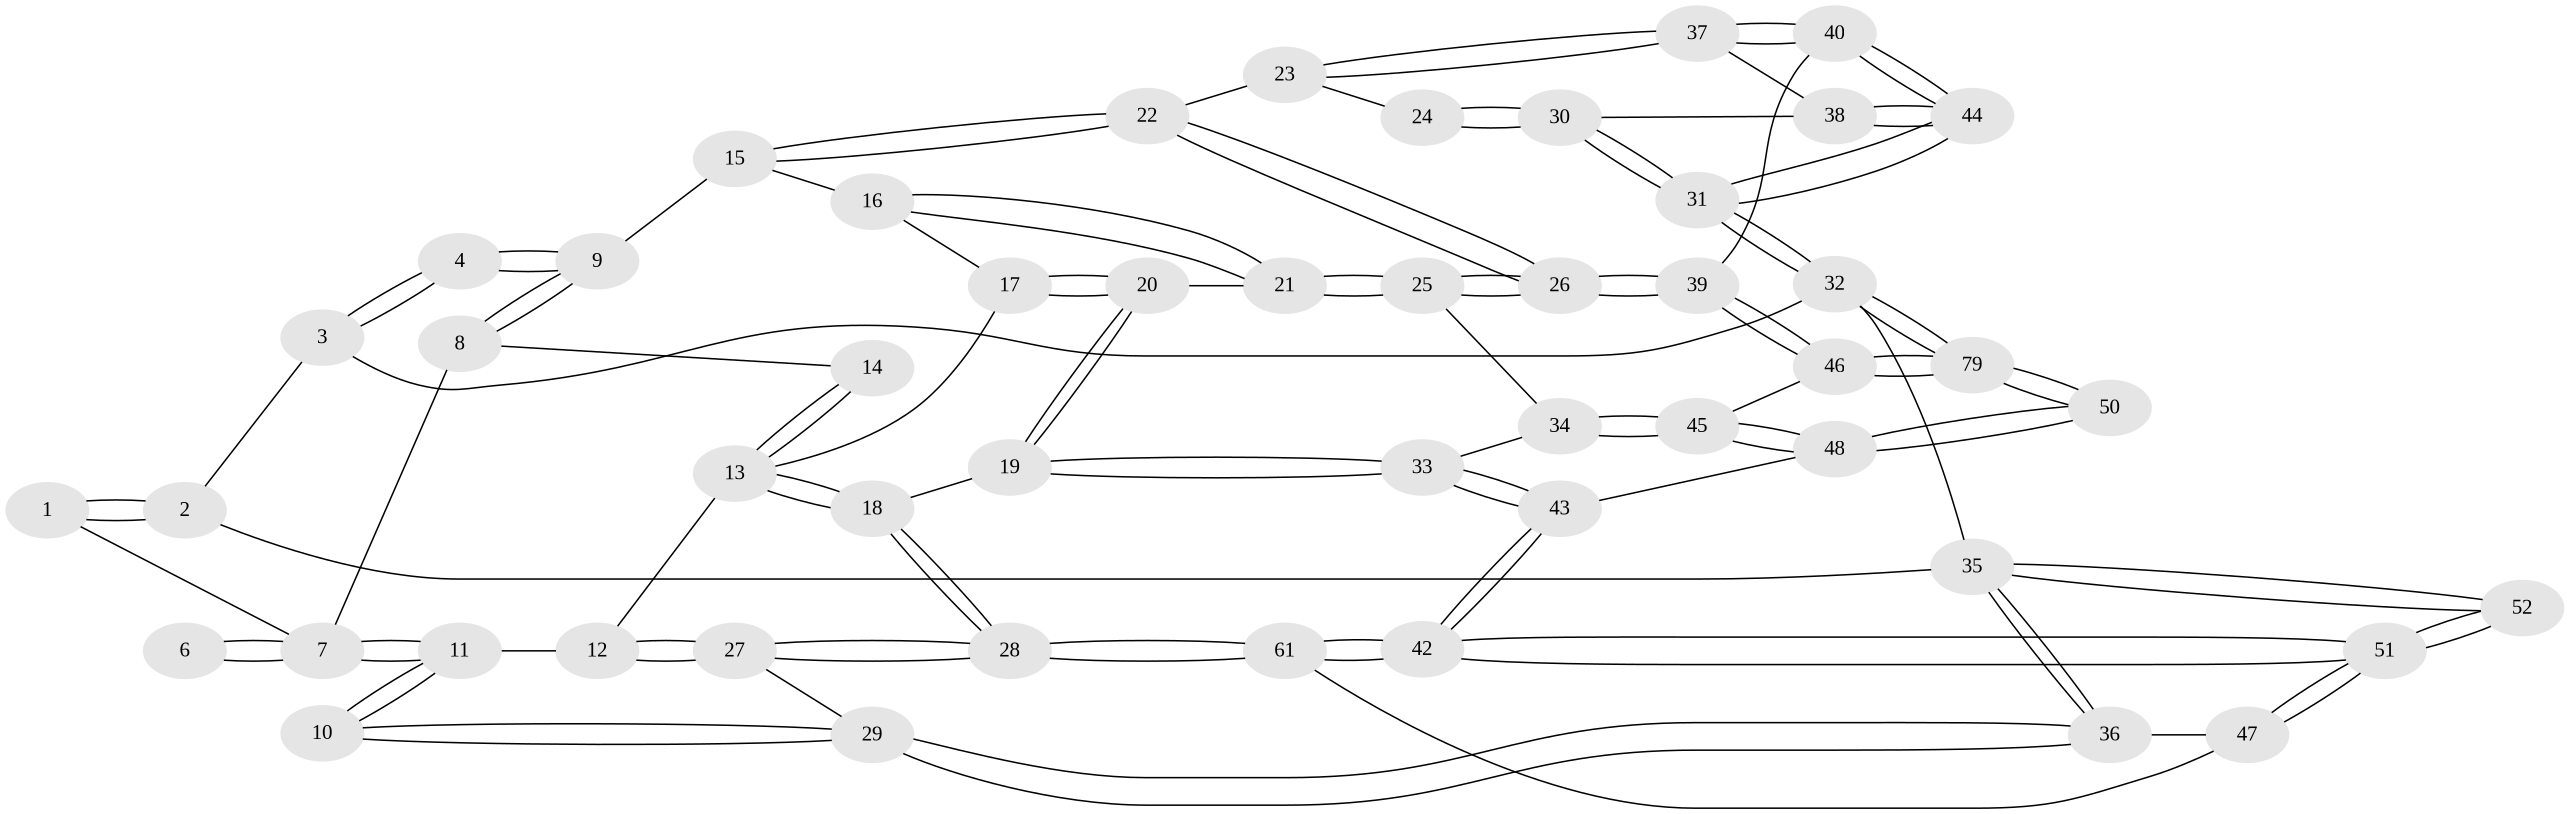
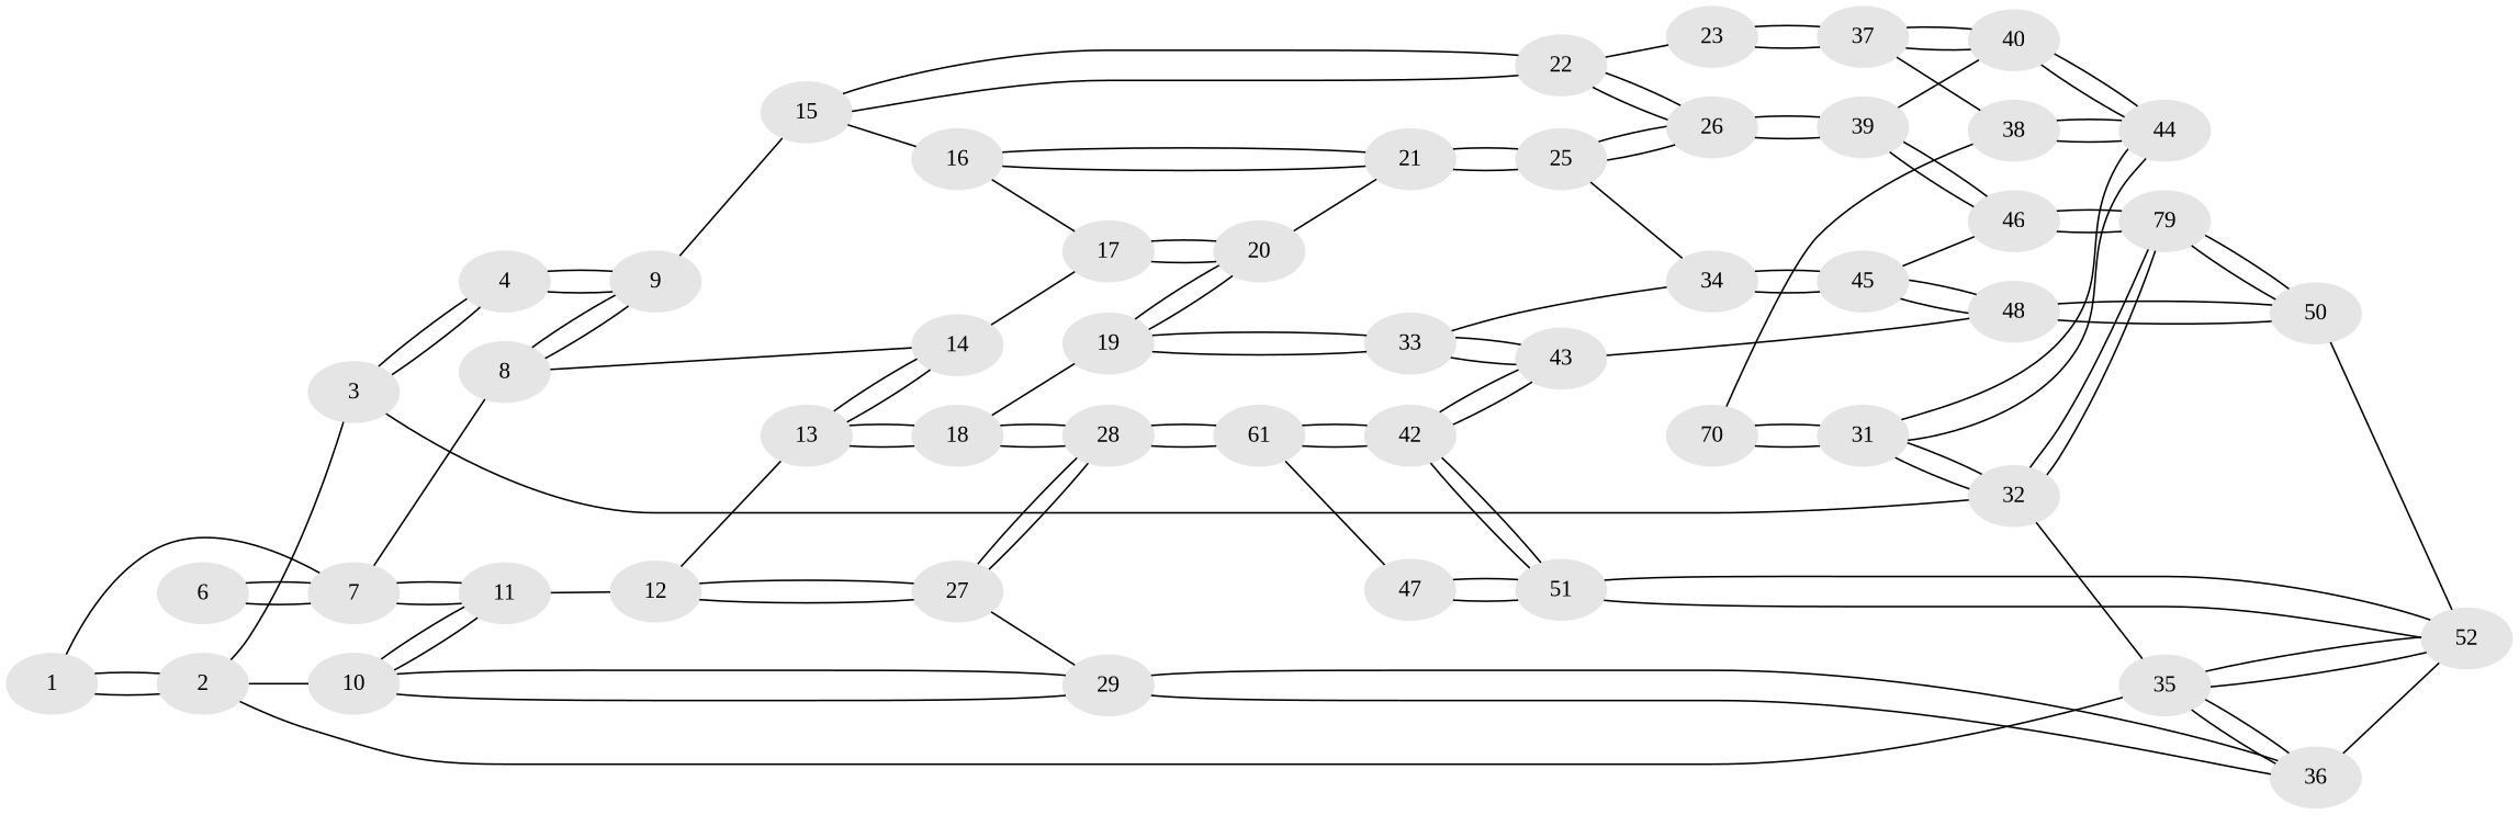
  graph {
    fontname="Liberation Serif"
    rankdir=LR
    node [color=gray90 fontname="Liberation Serif" style=filled]
    edge [fontname="Liberation Serif"]
    1
    2
    7
    3
    10
    35
    6
    4
    32
    11
    29
    36
    52
    9
-   24
-   30
+   30 [label=70]
    n17 [label=79]
    15
    8
    14
    12
    17
    16
    22
    13
    27
    18
    28
    19
    20
    21
    23
    26
    25
    33
    n36 [label=61]
    34
    43
    37
    39
    38
    40
    31
    45
    46
    47
    42
    44
    50
    48
    51
    1 -- 2
    1 -- 2
    1 -- 7
    2 -- 3
+   2 -- 10
    2 -- 35
    7 -- 11
    7 -- 11
    7 -- 8
    3 -- 4
    3 -- 4
    3 -- 32
    10 -- 11
    10 -- 11
    10 -- 29
    10 -- 29
    35 -- 36
    35 -- 36
    35 -- 52
    35 -- 52
    6 -- 7
    6 -- 7
    4 -- 9
    4 -- 9
    32 -- 35
    32 -- n17
    32 -- n17
    11 -- 12
    29 -- 36
    29 -- 36
-   36 -- 47
+   36 -- 52
    9 -- 15
-   24 -- 30
-   24 -- 30
    30 -- 38
    30 -- 31
    30 -- 31
    n17 -- 50
    n17 -- 50
    15 -- 16
    15 -- 22
    15 -- 22
    8 -- 9
    8 -- 9
    8 -- 14
-   13 -- 17
+   14 -- 17
    12 -- 13
    12 -- 27
    12 -- 27
    17 -- 20
    17 -- 20
    16 -- 17
    16 -- 21
    16 -- 21
    22 -- 23
    22 -- 26
    22 -- 26
    13 -- 14
    13 -- 14
    13 -- 18
    13 -- 18
    27 -- 29
    27 -- 28
    27 -- 28
    18 -- 28
    18 -- 28
    18 -- 19
    28 -- n36
    28 -- n36
    19 -- 20
    19 -- 20
    19 -- 33
    19 -- 33
    20 -- 21
    21 -- 25
    21 -- 25
-   23 -- 24
    23 -- 37
    23 -- 37
    26 -- 39
    26 -- 39
    25 -- 26
    25 -- 26
    25 -- 34
    33 -- 34
    33 -- 43
    33 -- 43
    n36 -- 47
    n36 -- 42
    n36 -- 42
    34 -- 45
    34 -- 45
    43 -- 48
    37 -- 38
    37 -- 40
    37 -- 40
    39 -- 40
    39 -- 46
    39 -- 46
    38 -- 44
    38 -- 44
    40 -- 44
    40 -- 44
    31 -- 32
    31 -- 32
    31 -- 44
    31 -- 44
    45 -- 46
    45 -- 48
    45 -- 48
    46 -- n17
    46 -- n17
    47 -- 51
    47 -- 51
    42 -- 43
    42 -- 43
    42 -- 51
    42 -- 51
+   50 -- 52
    48 -- 50
    48 -- 50
    51 -- 52
    51 -- 52
  }
